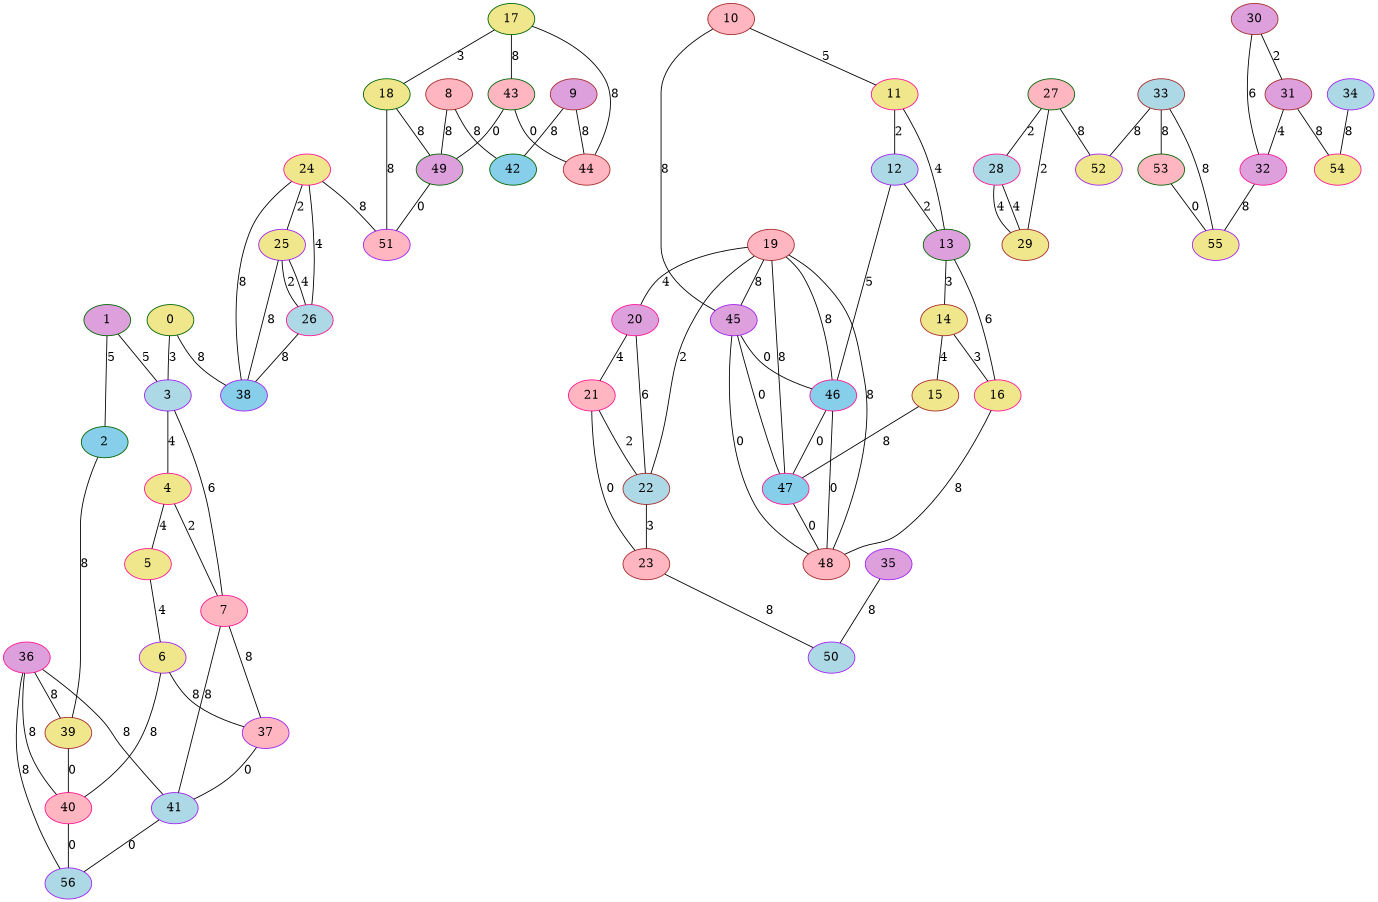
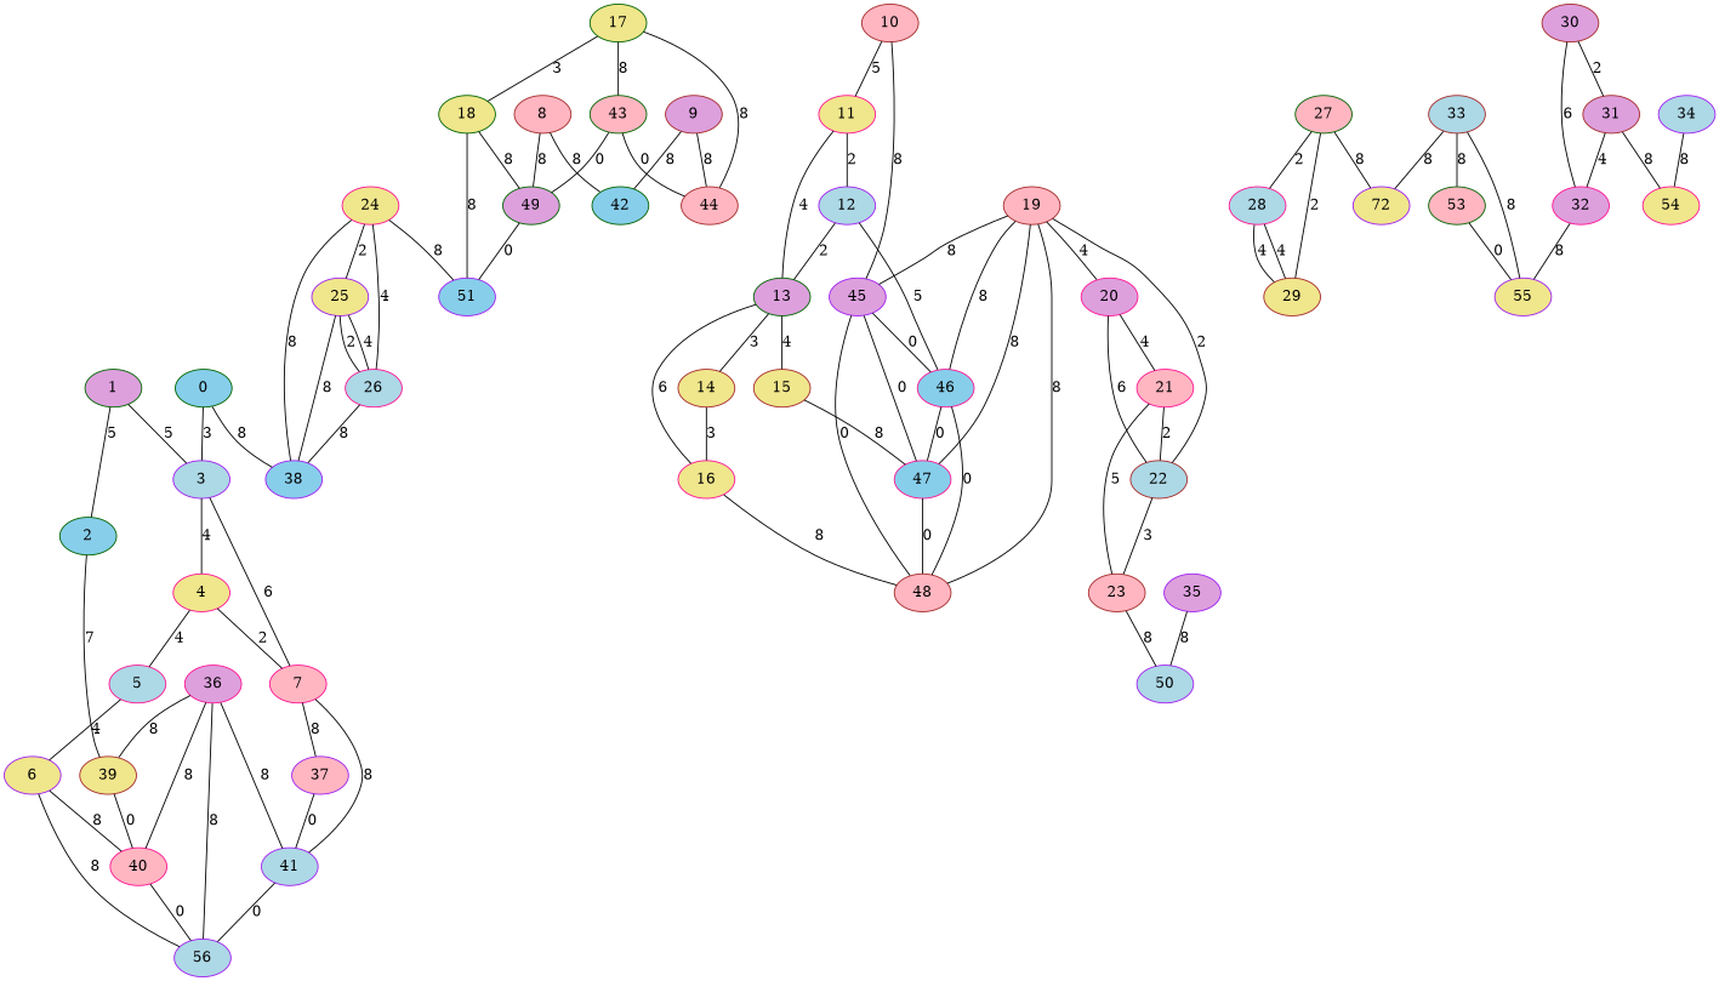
  graph {
    node [color=deeppink fillcolor=khaki style=filled weight=1]
-   0 [color=darkgreen]
+   0 [color=darkgreen fillcolor=skyblue]
    3 [color=purple fillcolor=lightblue]
    38 [color=purple fillcolor=skyblue weight=3]
    1 [color=darkgreen fillcolor=plum]
    2 [color=darkgreen fillcolor=skyblue]
    4
    7 [fillcolor=lightpink]
    39 [color=brown weight=3]
    40 [fillcolor=lightpink weight=3]
-   5
+   5 [fillcolor=lightblue]
    37 [color=purple fillcolor=lightpink weight=4]
    41 [color=purple fillcolor=lightblue weight=3]
    6 [color=purple]
    56 [color=purple fillcolor=lightblue weight=3]
    8 [color=brown fillcolor=lightpink]
    42 [color=darkgreen fillcolor=skyblue weight=3]
    49 [color=darkgreen fillcolor=plum weight=3]
    43 [color=darkgreen fillcolor=lightpink weight=3]
    44 [color=brown fillcolor=lightpink weight=3]
-   51 [color=purple fillcolor=lightpink weight=3]
+   51 [color=purple fillcolor=skyblue weight=3]
    9 [color=brown fillcolor=plum]
    10 [color=brown fillcolor=lightpink]
    11
    45 [color=purple fillcolor=plum weight=3]
    12 [color=purple fillcolor=lightblue]
    13 [color=darkgreen fillcolor=plum]
    46 [fillcolor=skyblue weight=3]
    47 [fillcolor=skyblue weight=3]
    48 [color=brown fillcolor=lightpink weight=3]
    14 [color=brown]
    16
    15 [color=brown]
    17 [color=darkgreen]
    18 [color=darkgreen]
    19 [color=brown fillcolor=lightpink]
    20 [fillcolor=plum]
    22 [color=brown fillcolor=lightblue]
    21 [fillcolor=lightpink]
    23 [color=brown fillcolor=lightpink]
    50 [color=purple fillcolor=lightblue weight=3]
    24
    25 [color=purple weight=2]
    26 [fillcolor=lightblue]
    27 [color=darkgreen fillcolor=lightpink]
    28 [fillcolor=lightblue]
    29 [color=brown weight=2]
-   52 [color=purple weight=3]
+   52 [color=purple weight=3 label=72]
    30 [color=brown fillcolor=plum]
    31 [color=brown fillcolor=plum]
    32 [fillcolor=plum]
    54 [weight=3]
    55 [color=purple weight=3]
    53 [color=darkgreen fillcolor=lightpink weight=3]
    33 [color=brown fillcolor=lightblue]
    34 [color=purple fillcolor=lightblue weight=2]
    35 [color=purple fillcolor=plum]
    36 [fillcolor=plum]
    0 -- 3 [label=3]
    0 -- 38 [label=8]
    3 -- 4 [label=4]
    3 -- 7 [label=6]
    1 -- 3 [label=5]
    1 -- 2 [label=5]
-   2 -- 39 [label=8]
+   2 -- 39 [label=7]
    4 -- 7 [label=2]
    4 -- 5 [label=4]
    7 -- 37 [label=8]
    7 -- 41 [label=8]
    39 -- 40 [label=0]
    40 -- 56 [label=0]
    5 -- 6 [label=4]
    37 -- 41 [label=0]
    41 -- 56 [label=0]
    6 -- 40 [label=8]
-   6 -- 37 [label=8]
+   6 -- 56 [label=8]
    8 -- 42 [label=8]
    8 -- 49 [label=8]
    49 -- 51 [label=0]
    43 -- 49 [label=0]
    43 -- 44 [label=0]
    9 -- 42 [label=8]
    9 -- 44 [label=8]
    10 -- 11 [label=5]
    10 -- 45 [label=8]
    11 -- 12 [label=2]
    11 -- 13 [label=4]
    45 -- 46 [label=0]
    45 -- 47 [label=0]
    45 -- 48 [label=0]
    12 -- 13 [label=2]
    12 -- 46 [label=5]
    13 -- 14 [label=3]
    13 -- 16 [label=6]
    46 -- 47 [label=0]
    46 -- 48 [label=0]
    47 -- 48 [label=0]
    14 -- 16 [label=3]
-   14 -- 15 [label=4]
+   13 -- 15 [label=4]
    16 -- 48 [label=8]
    15 -- 47 [label=8]
    17 -- 43 [label=8]
    17 -- 44 [label=8]
    17 -- 18 [label=3]
    18 -- 49 [label=8]
    18 -- 51 [label=8]
    19 -- 45 [label=8]
    19 -- 46 [label=8]
    19 -- 47 [label=8]
    19 -- 48 [label=8]
    19 -- 20 [label=4]
    19 -- 22 [label=2]
    20 -- 22 [label=6]
    20 -- 21 [label=4]
    22 -- 23 [label=3]
    21 -- 22 [label=2]
-   21 -- 23 [label=0]
+   21 -- 23 [label=5]
    23 -- 50 [label=8]
    24 -- 38 [label=8]
    24 -- 51 [label=8]
    24 -- 25 [label=2]
    24 -- 26 [label=4]
    25 -- 38 [label=8]
    25 -- 26 [label=2]
    25 -- 26 [label=4]
    26 -- 38 [label=8]
    27 -- 28 [label=2]
    27 -- 29 [label=2]
    27 -- 52 [label=8]
    28 -- 29 [label=4]
    28 -- 29 [label=4]
    30 -- 31 [label=2]
    30 -- 32 [label=6]
    31 -- 32 [label=4]
    31 -- 54 [label=8]
    32 -- 55 [label=8]
    53 -- 55 [label=0]
    33 -- 52 [label=8]
    33 -- 55 [label=8]
    33 -- 53 [label=8]
    34 -- 54 [label=8]
    35 -- 50 [label=8]
    36 -- 39 [label=8]
    36 -- 40 [label=8]
    36 -- 41 [label=8]
    36 -- 56 [label=8]
  }
